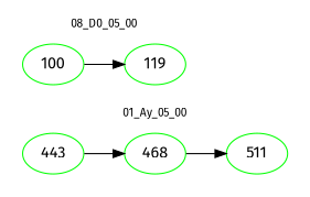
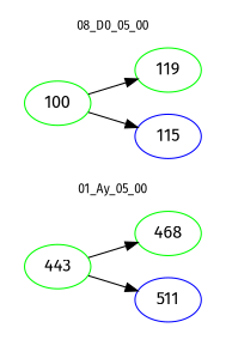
  digraph {
    fontname="Fira Sans"
    rankdir=LR
    node [color=green fontname="Fira Sans"]
    edge [color=black fontname="Fira Sans"]
    n1 [label=443]
-   n2 [label=511]
+   n2 [color=blue label=511]
    n3 [label=468]
    n4 [label=100]
+   n5 [color=blue label=115]
    n6 [label=119]
    subgraph cluster_1 {
      color=white
      fontsize=10
      label="01_Ay_05_00"
      n1
      n2
      n3
    }
    subgraph cluster_2 {
      color=white
      fontsize=10
      label="08_D0_05_00"
      n4
+     n5
      n6
    }
-   n3 -> n2
+   n1 -> n2
    n1 -> n3
+   n4 -> n5
    n4 -> n6
  }
